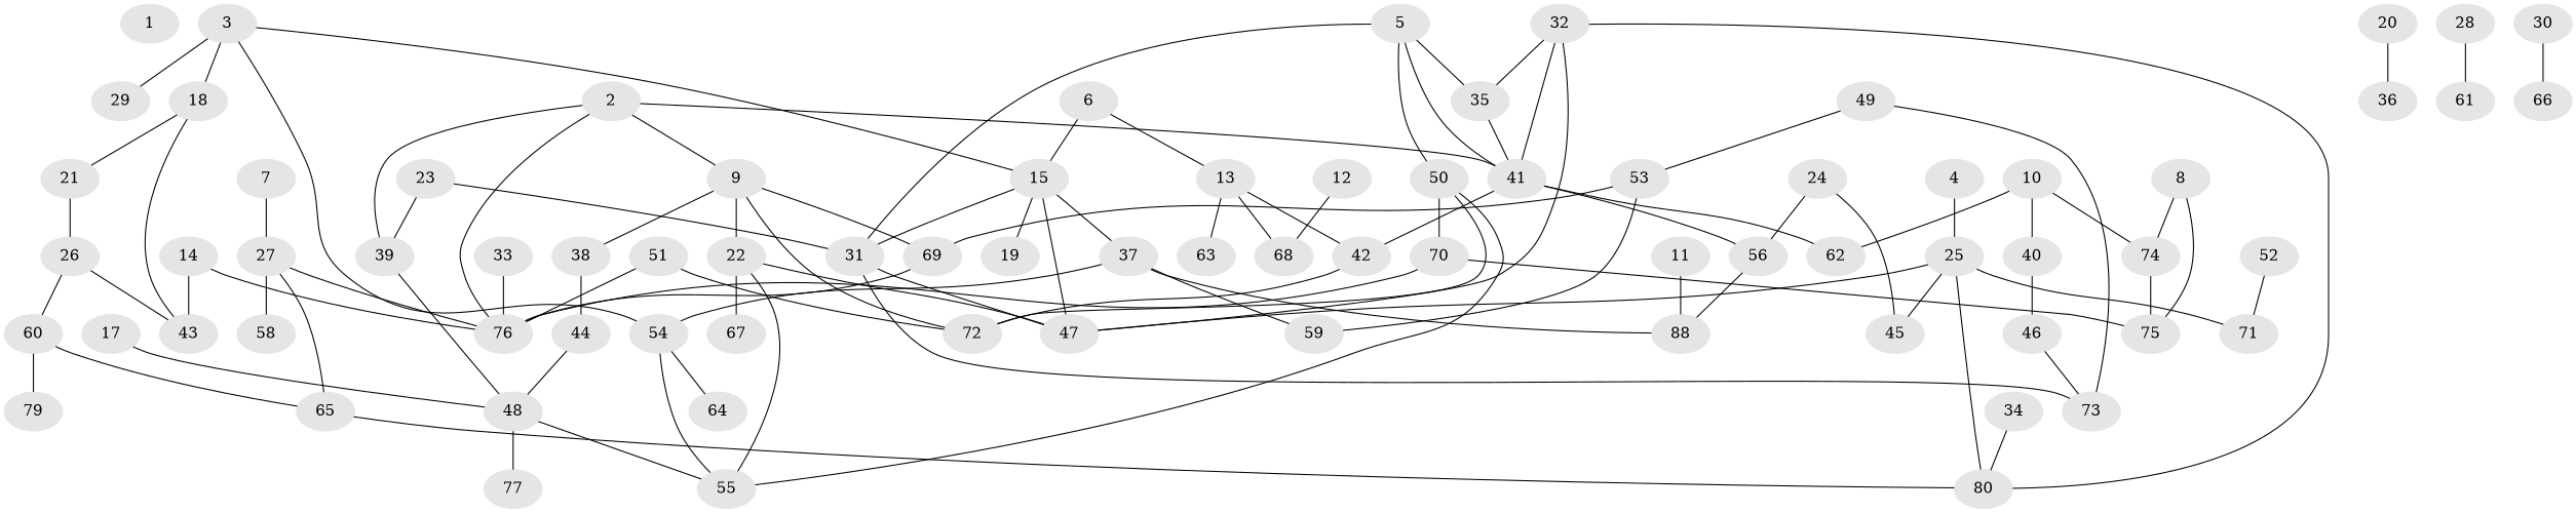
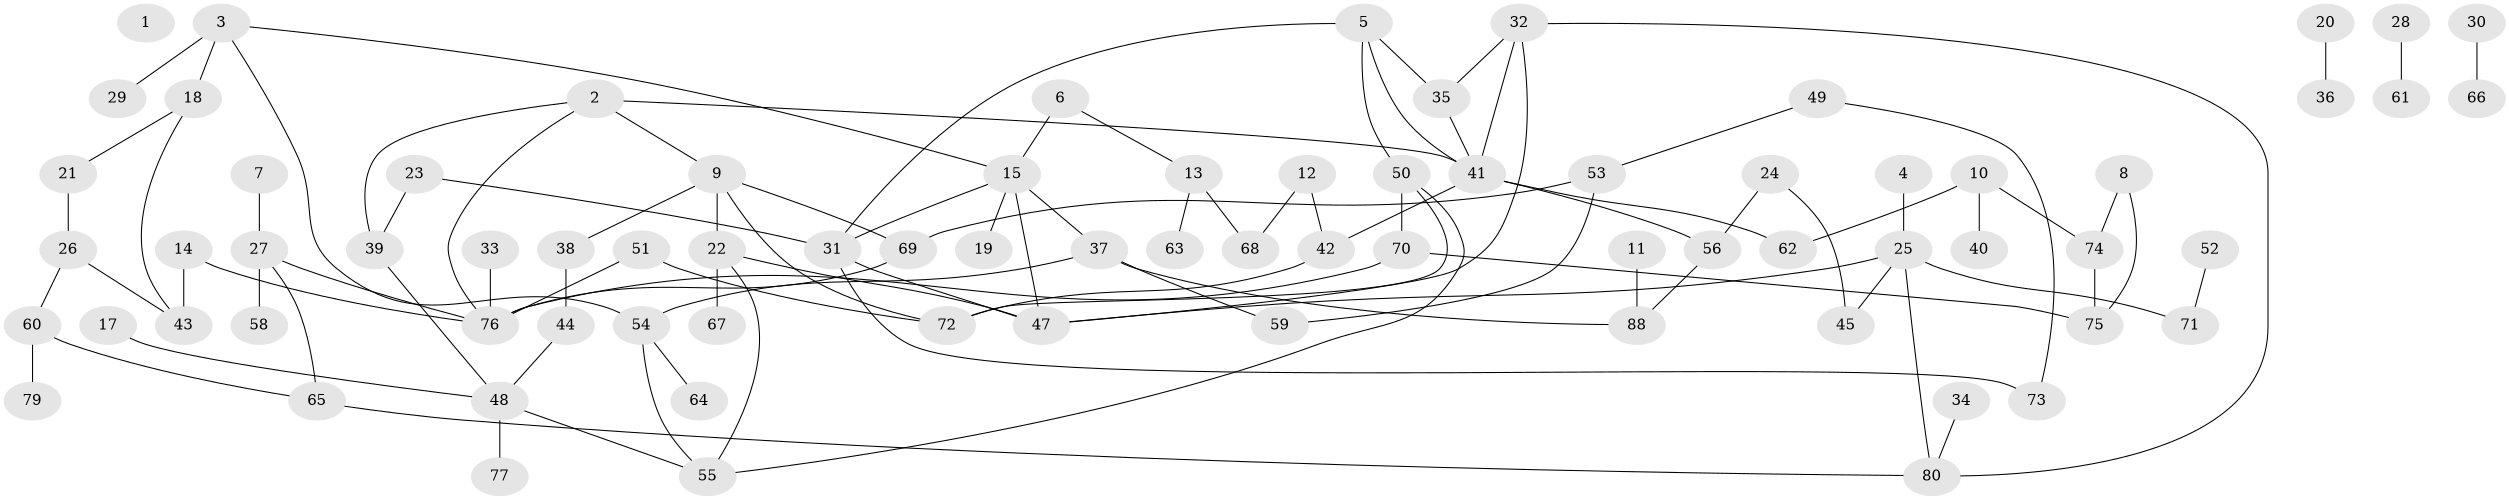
  graph {
    node [color=gray90 style=filled]
    1
    2
    9
    39
    41
    76
    22
    38
    69
    72
    48
    62
    42
    56
    3
    15
    18
    29
    54
    31
    19
    37
    47
    43
    21
    55
    64
    4
    25
    45
    71
    80
    5
    35
    50
    73
    70
    6
    13
    68
    63
    7
    27
    58
    65
    8
    74
    75
    67
    44
    10
    40
-   46
    n54 [label=88]
    11
    12
    14
    59
    17
    77
    26
    20
    36
    60
    23
    24
    79
    28
    61
    30
    66
    32
    33
    34
    49
    53
    51
    52
    2 -- 9
    2 -- 39
    2 -- 41
    2 -- 76
    9 -- 22
    9 -- 38
    9 -- 69
    9 -- 72
    39 -- 48
    41 -- 62
    41 -- 42
    41 -- 56
    22 -- 47
    22 -- 55
    22 -- 67
    38 -- 44
    69 -- 76
    48 -- 55
    48 -- 77
    42 -- 72
    56 -- n54
    3 -- 15
    3 -- 18
    3 -- 29
    3 -- 54
    15 -- 31
    15 -- 19
    15 -- 37
    15 -- 47
    18 -- 43
    18 -- 21
    54 -- 55
    54 -- 64
    31 -- 47
    31 -- 73
    37 -- 54
    37 -- n54
    37 -- 59
    21 -- 26
    4 -- 25
    25 -- 47
    25 -- 45
    25 -- 71
    25 -- 80
    5 -- 41
    5 -- 31
    5 -- 35
    5 -- 50
    35 -- 41
    50 -- 72
    50 -- 55
    50 -- 70
    70 -- 76
    70 -- 75
    6 -- 15
    6 -- 13
-   13 -- 42
+   12 -- 42
    13 -- 68
    13 -- 63
    7 -- 27
    27 -- 76
    27 -- 58
    27 -- 65
    65 -- 80
    8 -- 74
    8 -- 75
    74 -- 75
    44 -- 48
    10 -- 62
    10 -- 74
    10 -- 40
-   40 -- 46
-   46 -- 73
    11 -- n54
    12 -- 68
    14 -- 76
    14 -- 43
    17 -- 48
    26 -- 43
    26 -- 60
    20 -- 36
    60 -- 65
    60 -- 79
    23 -- 39
    23 -- 31
    24 -- 56
    24 -- 45
    28 -- 61
    30 -- 66
    32 -- 41
    32 -- 47
    32 -- 80
    32 -- 35
    33 -- 76
    34 -- 80
    49 -- 73
    49 -- 53
    53 -- 69
    53 -- 59
    51 -- 76
    51 -- 72
    52 -- 71
  }
